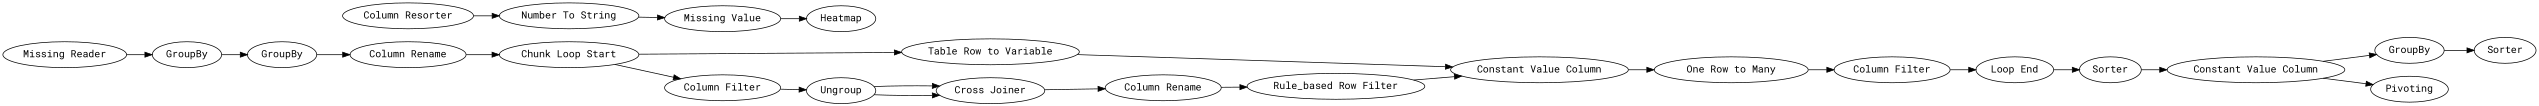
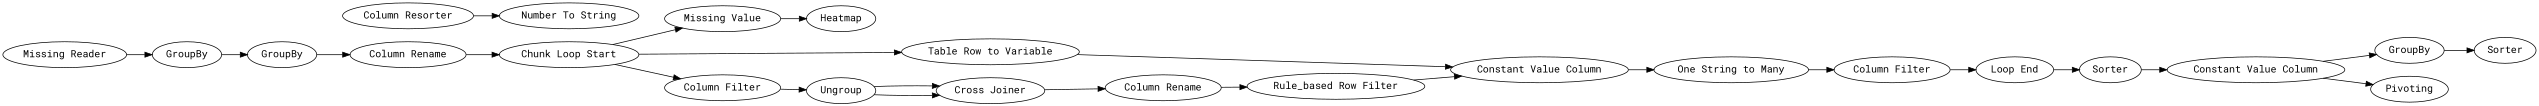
  digraph {
    fontname="Roboto Mono"
    rankdir=LR
    node [fontname="Roboto Mono"]
    edge [fontname="Roboto Mono"]
    n1 [label="Missing Reader"]
    n2 [label=GroupBy]
    n3 [label=GroupBy]
    n4 [label=Heatmap]
    n5 [label=GroupBy]
    n6 [label=Sorter]
    n7 [label="Number To String"]
    n8 [label="Missing Value"]
    n9 [label=Pivoting]
    n10 [label="Column Resorter"]
    n11 [label="Constant Value Column"]
    n12 [label="Column Rename"]
    n13 [label="Chunk Loop Start"]
    n14 [label="Table Row to Variable"]
    n15 [label="Column Filter"]
    n16 [label="Constant Value Column"]
    n17 [label=Ungroup]
    n18 [label="Cross Joiner"]
    n19 [label="Column Rename"]
    n20 [label="Rule_based Row Filter"]
-   n21 [label="One Row to Many"]
+   n21 [label="One String to Many"]
    n22 [label="Loop End"]
    n23 [label=Sorter]
    n24 [label="Column Filter"]
    n1 -> n2
    n2 -> n3
    n3 -> n12
    n5 -> n6
-   n7 -> n8
+   n13 -> n8
    n8 -> n4
    n10 -> n7
    n11 -> n5
    n11 -> n9
    n12 -> n13
    n13 -> n14
    n13 -> n15
    n14 -> n16
    n15 -> n17
    n16 -> n21
    n17 -> n18
    n17 -> n18
    n18 -> n19
    n19 -> n20
    n20 -> n16
    n21 -> n24
    n22 -> n23
    n23 -> n11
    n24 -> n22
  }
